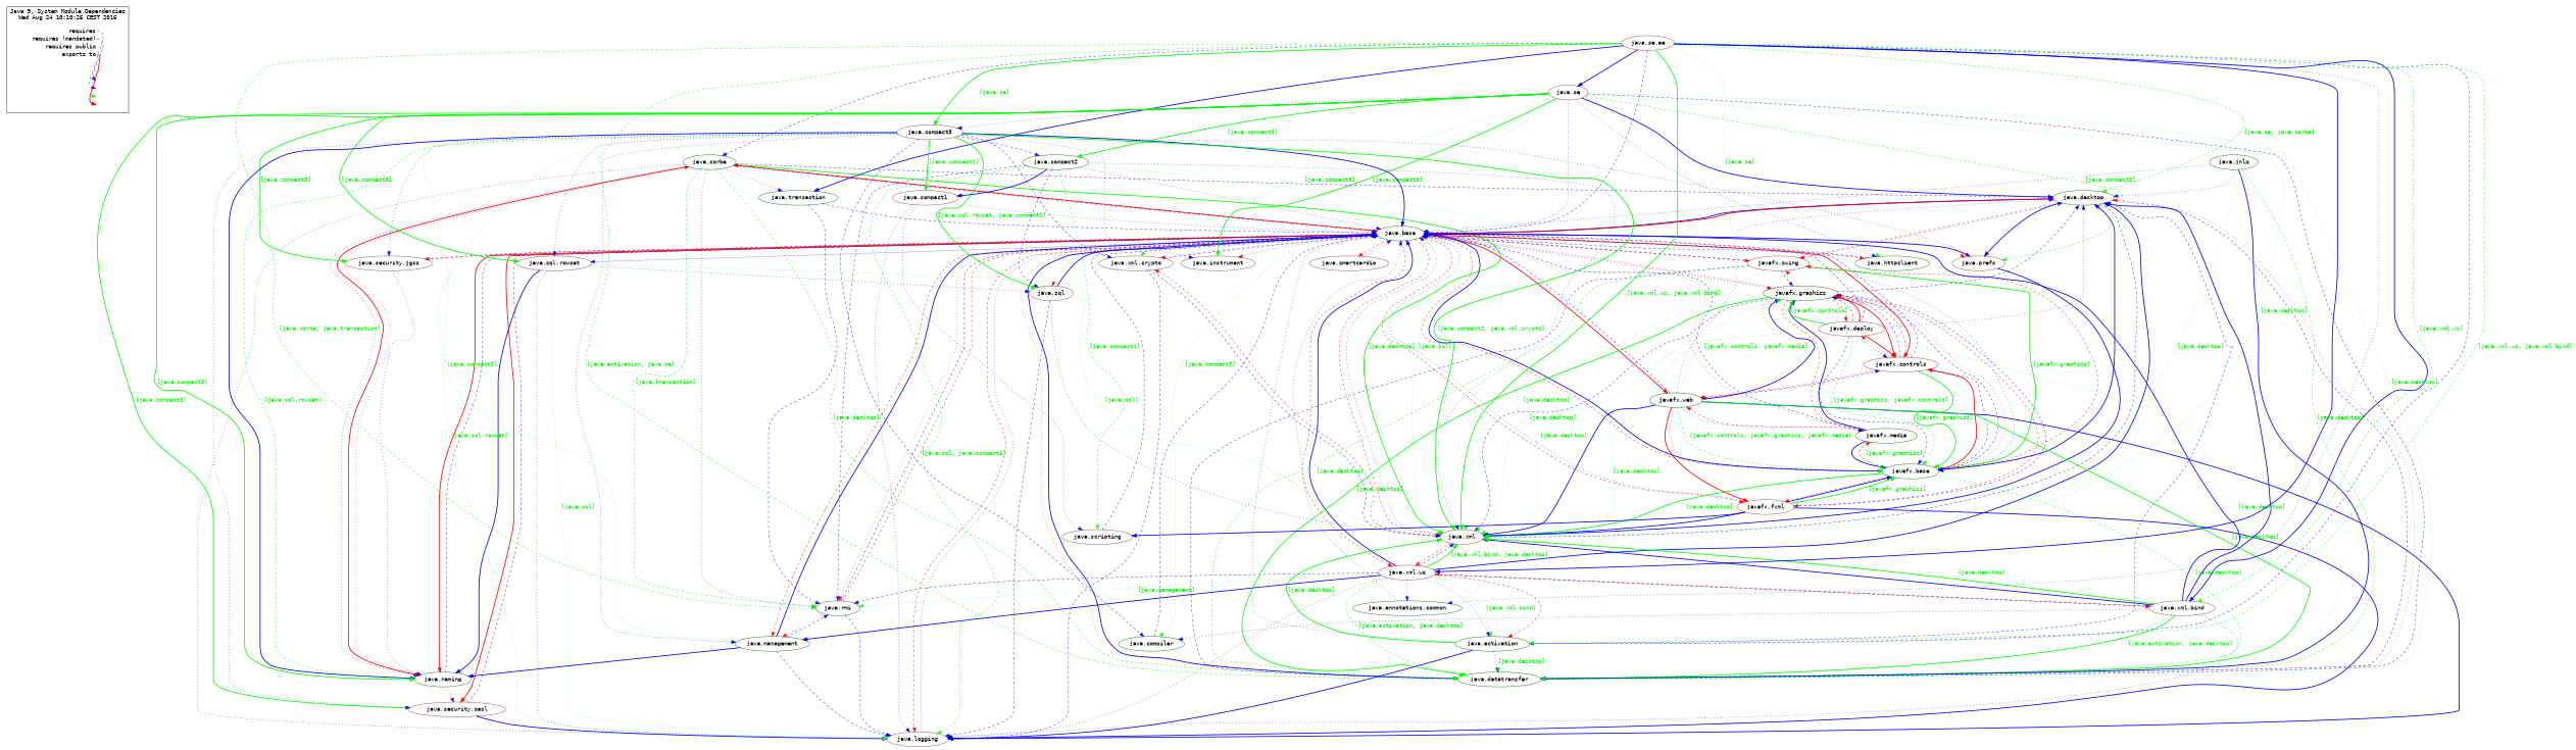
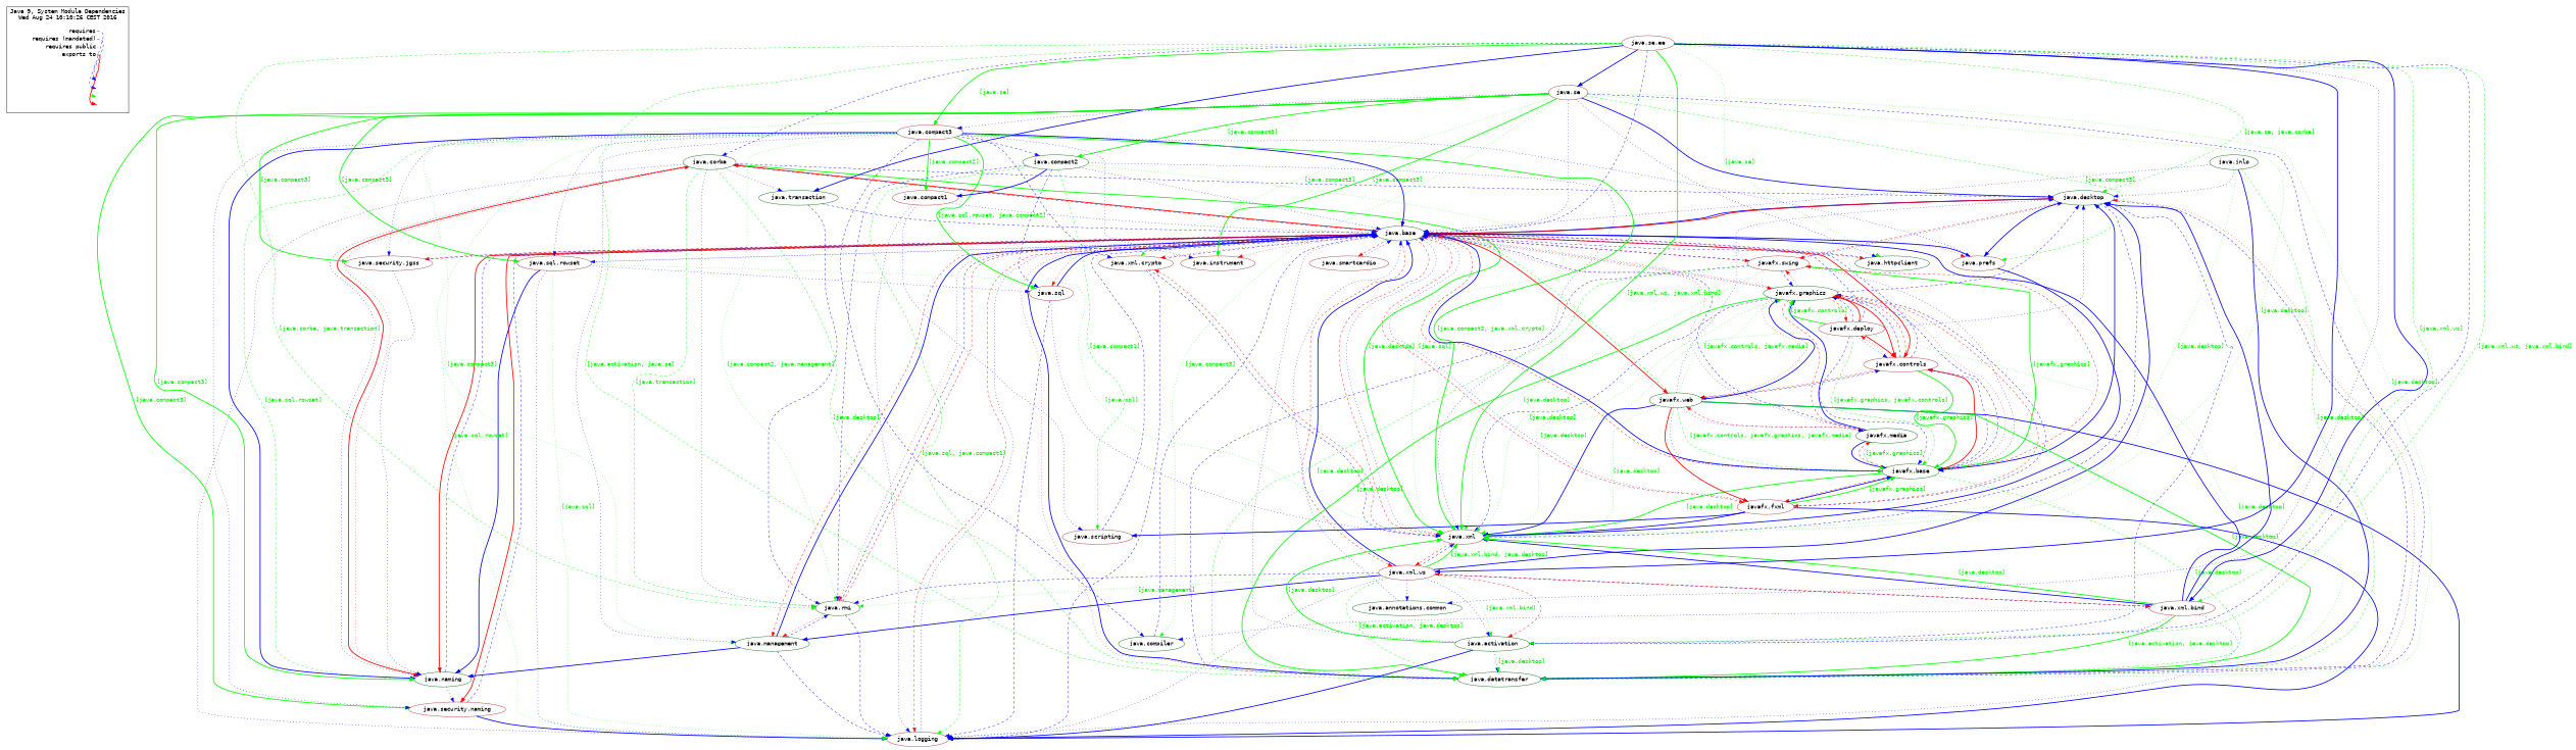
  digraph {
    rankdir=TB
    node [fontname=Consolas shape=ellipse color=brown]
    edge [color="#0000ff" style=dashed fontcolor="#0000ff" fontname=Consolas weight=8]
    n1 [label=<<table border="0" cellpadding="2" cellspacing="0" cellborder="0">     <tr><td align="right" port="i1">requires</td></tr>     <tr><td align="right" port="i2">requires (mandated)</td></tr>     <tr><td align="right" port="i3">requires public</td></tr>     <tr><td align="right" port="i4">exports to</td></tr>     </table>> shape=plaintext color=""]
    n2 [label=<<table border="0" cellpadding="2" cellspacing="0" cellborder="0">     <tr><td port="i1">&nbsp;</td></tr>     <tr><td port="i2">&nbsp;</td></tr>     <tr><td port="i3">&nbsp;</td></tr>     <tr><td port="i4">&nbsp;</td></tr>     </table>> shape=plaintext color=""]
    n3 [color=darkgreen label="java.corba"]
    n4 [color=darkgreen label="java.desktop"]
    n5 [color=darkgreen label="java.transaction"]
    n6 [color=darkgreen label="java.rmi"]
    n7 [label="java.logging"]
    n8 [color=darkgreen label="java.naming"]
    n9 [color=darkgreen label="java.base"]
    n10 [label="java.xml"]
    n11 [color=darkgreen label="java.datatransfer"]
    n12 [label="java.prefs"]
    n13 [label="javafx.swing"]
    n14 [color=darkgreen label="java.management"]
-   n15 [label="java.security.sasl"]
+   n15 [label="java.security.naming"]
    n16 [label="java.sql.rowset"]
    n17 [label="java.sql"]
    n18 [label="java.xml.ws"]
    n19 [color=darkgreen label="java.httpclient"]
    n20 [color=darkgreen label="javafx.base"]
    n21 [label="javafx.controls"]
    n22 [color=darkgreen label="javafx.graphics"]
    n23 [label="javafx.fxml"]
    n24 [color=darkgreen label="javafx.media"]
    n25 [color=darkgreen label="javafx.web"]
    n26 [label="java.instrument"]
    n27 [label="java.smartcardio"]
    n28 [label="java.xml.crypto"]
    n29 [label="java.security.jgss"]
    n30 [color=darkgreen label="java.activation"]
    n31 [color=darkgreen label="java.annotations.common"]
    n32 [label="java.xml.bind"]
    n33 [label="javafx.deploy"]
    n34 [label="java.scripting"]
    n35 [label="java.se.ee"]
    n36 [label="java.se"]
    n37 [label="java.compact3"]
    n38 [color=darkgreen label="java.compact2"]
    n39 [color=darkgreen label="java.compiler"]
    n40 [label="java.compact1"]
    n41 [color=darkgreen label="java.jnlp"]
    subgraph cluster_1 {
      fontname=Consolas
      label="Java 9, System Module Dependencies\nWed Aug 24 10:10:26 CEST 2016"
      n1
      n2
    }
    n1 -> n2 [color=BLUE headport="i1:w" tailport="i1:e" fontcolor="" fontname="" weight=""]
    n1 -> n2 [color=BLUE headport="i2:w" tailport="i2:e" fontcolor="" fontname="" weight=""]
    n1 -> n2 [color=GREEN headport="i3:w" style=dotted tailport="i3:e" fontcolor="" fontname="" weight=""]
    n1 -> n2 [color=RED headport="i4:w" style=bold tailport="i4:e" fontcolor="" fontname="" weight=""]
    n3 -> n4
    n3 -> n5 [style=dotted]
    n3 -> n6 [style=dotted]
    n3 -> n6 [color="#00ff00" fontcolor="#00ff00" label="[java.transaction]" weight=4]
    n3 -> n7 [style=dotted]
    n3 -> n8 [style=dotted]
    n3 -> n8 [color="#ff0000" fontcolor="#ff0000" style=bold weight=2]
    n3 -> n9 [weight=16]
    n3 -> n10 [color="#00ff00" fontcolor="#00ff00" label="[java.desktop]" style=bold weight=4]
    n3 -> n11 [color="#00ff00" fontcolor="#00ff00" label="[java.desktop]" weight=4]
    n4 -> n9 [style=bold weight=16]
    n4 -> n10
    n4 -> n11
    n4 -> n12 [style=bold]
    n4 -> n13 [color="#ff0000" fontcolor="#ff0000" weight=2]
    n5 -> n6
    n5 -> n9 [weight=16]
    n6 -> n7
    n6 -> n9 [weight=16]
    n6 -> n9 [color="#ff0000" fontcolor="#ff0000" weight=2]
    n6 -> n14 [color="#ff0000" fontcolor="#ff0000" style=dotted weight=2]
    n7 -> n9 [style=dotted weight=16]
    n8 -> n3 [color="#ff0000" fontcolor="#ff0000" style=dotted weight=2]
    n8 -> n9 [weight=16]
    n8 -> n15 [style=dotted]
    n9 -> n3 [color="#ff0000" fontcolor="#ff0000" style=bold weight=2]
    n9 -> n4 [color="#ff0000" fontcolor="#ff0000" style=bold weight=2]
    n9 -> n6 [color="#ff0000" fontcolor="#ff0000" style=dotted weight=2]
    n9 -> n7 [color="#ff0000" fontcolor="#ff0000" weight=2]
    n9 -> n8 [color="#ff0000" fontcolor="#ff0000" style=bold weight=2]
    n9 -> n10 [color="#ff0000" fontcolor="#ff0000" weight=2]
    n9 -> n11 [color="#ff0000" fontcolor="#ff0000" style=dotted weight=2]
    n9 -> n12 [color="#ff0000" fontcolor="#ff0000" style=dotted weight=2]
    n9 -> n13 [color="#ff0000" fontcolor="#ff0000" weight=2]
    n9 -> n14 [color="#ff0000" fontcolor="#ff0000" weight=2]
    n9 -> n15 [color="#ff0000" fontcolor="#ff0000" style=bold weight=2]
    n9 -> n16 [fontcolor="#ff0000" style=dotted weight=2]
    n9 -> n17 [color="#ff0000" fontcolor="#ff0000" style=dotted weight=2]
    n9 -> n18 [color="#ff0000" fontcolor="#ff0000" weight=2]
    n9 -> n19 [color="#ff0000" fontcolor="#ff0000" weight=2]
    n9 -> n20 [color="#ff0000" fontcolor="#ff0000" weight=2]
    n9 -> n21 [color="#ff0000" fontcolor="#ff0000" style=bold weight=2]
    n9 -> n22 [color="#ff0000" fontcolor="#ff0000" style=dotted weight=2]
    n9 -> n23 [color="#ff0000" fontcolor="#ff0000" weight=2]
    n9 -> n24 [color="#ff0000" fontcolor="#ff0000" style=dotted weight=2]
    n9 -> n25 [color="#ff0000" fontcolor="#ff0000" style=bold weight=2]
    n9 -> n26 [color="#ff0000" fontcolor="#ff0000" style=dotted weight=2]
    n9 -> n27 [color="#ff0000" fontcolor="#ff0000" weight=2]
    n9 -> n28 [color="#ff0000" fontcolor="#ff0000" style=dotted weight=2]
    n9 -> n29 [color="#ff0000" fontcolor="#ff0000" weight=2]
    n10 -> n9 [style=dotted weight=16]
    n10 -> n18 [color="#ff0000" fontcolor="#ff0000" weight=2]
    n10 -> n28 [color="#ff0000" fontcolor="#ff0000" weight=2]
    n11 -> n4 [color="#ff0000" fontcolor="#ff0000" style=dotted weight=2]
    n11 -> n9 [style=bold weight=16]
    n12 -> n9 [style=bold weight=16]
    n12 -> n10 [style=bold]
    n13 -> n4 [style=dotted]
    n13 -> n9 [weight=16]
    n13 -> n10 [color="#00ff00" fontcolor="#00ff00" label="[java.desktop]" style=dotted weight=4]
    n13 -> n11
    n13 -> n11 [color="#00ff00" fontcolor="#00ff00" label="[java.desktop]" weight=4]
    n13 -> n20 [style=dotted]
    n13 -> n20 [color="#00ff00" fontcolor="#00ff00" label="[javafx.graphics]" style=bold weight=4]
    n13 -> n22
    n14 -> n6
    n14 -> n7
    n14 -> n8 [style=bold]
    n14 -> n9 [style=bold weight=16]
    n15 -> n7 [style=bold]
    n15 -> n9 [weight=16]
    n16 -> n7 [style=dotted]
    n16 -> n7 [color="#00ff00" fontcolor="#00ff00" label="[java.sql]" style=dotted weight=4]
    n16 -> n8 [style=bold]
    n16 -> n9 [style=dotted weight=16]
    n16 -> n10 [color="#00ff00" fontcolor="#00ff00" label="[java.sql]" style=dotted weight=4]
    n16 -> n17 [style=dotted]
    n17 -> n7
    n17 -> n9 [style=bold weight=16]
    n17 -> n10 [style=dotted]
    n18 -> n4 [style=bold]
    n18 -> n6
    n18 -> n6 [color="#00ff00" fontcolor="#00ff00" label="[java.management]" style=dotted weight=4]
    n18 -> n7 [style=dotted]
    n18 -> n9 [style=bold weight=16]
    n18 -> n10
    n18 -> n10 [color="#00ff00" fontcolor="#00ff00" label="[java.xml.bind, java.desktop]" style=bold weight=4]
    n18 -> n11 [color="#00ff00" fontcolor="#00ff00" label="[java.activation, java.desktop]" weight=4]
    n18 -> n14 [style=bold]
    n18 -> n30 [style=dotted]
    n18 -> n30 [color="#00ff00" fontcolor="#00ff00" label="[java.xml.bind]" style=dotted weight=4]
    n18 -> n30 [color="#ff0000" fontcolor="#ff0000" weight=2]
    n18 -> n31 [style=dotted]
    n18 -> n32
    n18 -> n32 [color="#ff0000" fontcolor="#ff0000" style=dotted weight=2]
    n19 -> n9
    n20 -> n4 [style=bold]
    n20 -> n9 [style=bold weight=16]
    n20 -> n10 [color="#00ff00" fontcolor="#00ff00" label="[java.desktop]" style=bold weight=4]
    n20 -> n11 [color="#00ff00" fontcolor="#00ff00" label="[java.desktop]" weight=4]
    n20 -> n13 [color="#ff0000" fontcolor="#ff0000" weight=2]
    n20 -> n21 [color="#ff0000" fontcolor="#ff0000" style=bold weight=2]
    n20 -> n22 [color="#ff0000" fontcolor="#ff0000" style=dotted weight=2]
    n20 -> n23 [color="#ff0000" fontcolor="#ff0000" weight=2]
    n20 -> n24 [color="#ff0000" fontcolor="#ff0000" weight=2]
    n21 -> n9 [weight=16]
    n21 -> n20
    n21 -> n20 [color="#00ff00" fontcolor="#00ff00" label="[javafx.graphics]" style=bold weight=4]
    n21 -> n22
    n21 -> n22 [color="#ff0000" fontcolor="#ff0000" weight=2]
    n21 -> n25 [color="#ff0000" fontcolor="#ff0000" weight=2]
    n21 -> n33 [color="#ff0000" fontcolor="#ff0000" style=dotted weight=2]
    n22 -> n4
    n22 -> n9 [style=dotted weight=16]
    n22 -> n9 [color="#ff0000" fontcolor="#ff0000" style=dotted weight=2]
    n22 -> n10
    n22 -> n10 [color="#00ff00" fontcolor="#00ff00" label="[java.desktop]" style=dotted weight=4]
    n22 -> n11 [color="#00ff00" fontcolor="#00ff00" label="[java.desktop]" style=bold weight=4]
    n22 -> n13 [color="#ff0000" fontcolor="#ff0000" style=dotted weight=2]
    n22 -> n20
    n22 -> n21 [color="#ff0000" fontcolor="#ff0000" style=bold weight=2]
    n22 -> n23 [color="#ff0000" fontcolor="#ff0000" weight=2]
    n22 -> n24 [color="#ff0000" fontcolor="#ff0000" weight=2]
    n22 -> n25 [color="#ff0000" fontcolor="#ff0000" style=dotted weight=2]
    n22 -> n33 [color="#ff0000" fontcolor="#ff0000" weight=2]
    n23 -> n7 [style=bold]
    n23 -> n9 [style=dotted weight=16]
    n23 -> n10 [style=bold]
    n23 -> n20 [style=bold]
    n23 -> n20 [color="#00ff00" fontcolor="#00ff00" label="[javafx.graphics]" style=bold weight=4]
    n23 -> n22
    n23 -> n34 [style=bold]
    n24 -> n9 [weight=16]
    n24 -> n20 [style=bold]
    n24 -> n20 [color="#00ff00" fontcolor="#00ff00" label="[javafx.graphics]" weight=4]
    n24 -> n22 [style=bold]
    n24 -> n25 [color="#ff0000" fontcolor="#ff0000" weight=2]
    n25 -> n4 [style=dotted]
    n25 -> n7 [style=bold]
-   n25 -> n9 [weight=16]
+   n25 -> n9 [color="#00ff00" weight=16]
    n25 -> n10 [style=bold]
    n25 -> n10 [color="#00ff00" fontcolor="#00ff00" label="[java.desktop]" style=dotted weight=4]
    n25 -> n11 [color="#00ff00" fontcolor="#00ff00" label="[java.desktop]" style=bold weight=4]
    n25 -> n20 [style=dotted]
    n25 -> n20 [color="#00ff00" fontcolor="#00ff00" label="[javafx.controls, javafx.graphics, javafx.media]" weight=4]
    n25 -> n21
    n25 -> n22 [style=bold]
    n25 -> n22 [color="#00ff00" fontcolor="#00ff00" label="[javafx.controls, javafx.media]" style=dotted weight=4]
    n25 -> n23 [color="#ff0000" fontcolor="#ff0000" style=bold weight=2]
    n25 -> n24 [style=dotted]
    n27 -> n9 [style=dotted weight=16]
    n28 -> n7
    n28 -> n9 [weight=16]
    n28 -> n10
    n29 -> n8 [style=dotted]
    n29 -> n9 [weight=16]
    n30 -> n4
    n30 -> n7 [style=bold]
    n30 -> n9 [style=dotted weight=16]
    n30 -> n10 [color="#00ff00" fontcolor="#00ff00" label="[java.desktop]" style=bold weight=4]
    n30 -> n11 [style=dotted]
    n30 -> n11 [color="#00ff00" fontcolor="#00ff00" label="[java.desktop]" style=dotted weight=4]
    n31 -> n9 [style=dotted weight=16]
    n32 -> n4 [style=bold]
    n32 -> n7 [style=dotted]
    n32 -> n9 [style=bold weight=16]
    n32 -> n10 [style=bold]
    n32 -> n10 [color="#00ff00" fontcolor="#00ff00" label="[java.desktop]" style=bold weight=4]
    n32 -> n11 [color="#00ff00" fontcolor="#00ff00" label="[java.activation, java.desktop]" style=bold weight=4]
    n32 -> n18 [color="#ff0000" fontcolor="#ff0000" weight=2]
    n32 -> n30 [style=dotted]
    n32 -> n39 [style=dotted]
    n33 -> n4 [style=dotted]
    n33 -> n9 [weight=16]
    n33 -> n10 [color="#00ff00" fontcolor="#00ff00" label="[java.desktop]" style=dotted weight=4]
    n33 -> n11 [color="#00ff00" fontcolor="#00ff00" label="[java.desktop]" style=dotted weight=4]
    n33 -> n20
    n33 -> n20 [color="#00ff00" fontcolor="#00ff00" label="[javafx.graphics, javafx.controls]" weight=4]
    n33 -> n21 [style=dotted]
    n33 -> n21 [color="#ff0000" fontcolor="#ff0000" style=bold weight=2]
    n33 -> n22
    n33 -> n22 [color="#00ff00" fontcolor="#00ff00" label="[javafx.controls]" style=bold weight=4]
    n33 -> n22 [color="#ff0000" fontcolor="#ff0000" style=bold weight=2]
    n34 -> n9 [weight=16]
    n35 -> n3
    n35 -> n4 [color="#00ff00" fontcolor="#00ff00" label="[java.se, java.corba]" weight=4]
    n35 -> n5 [style=bold]
    n35 -> n6 [color="#00ff00" fontcolor="#00ff00" label="[java.corba, java.transaction]" weight=4]
    n35 -> n9 [weight=16]
    n35 -> n10 [color="#00ff00" fontcolor="#00ff00" label="[java.xml.ws, java.xml.bind]" style=bold weight=4]
    n35 -> n11 [color="#00ff00" fontcolor="#00ff00" label="[java.activation, java.se]" weight=4]
    n35 -> n18 [style=bold]
    n35 -> n19 [color="#00ff00" fontcolor="#00ff00" label="[java.se]" style=dotted weight=4]
    n35 -> n30
    n35 -> n30 [color="#00ff00" fontcolor="#00ff00" label="[java.xml.ws, java.xml.bind]" weight=4]
    n35 -> n31 [style=dotted]
    n35 -> n32 [style=bold]
    n35 -> n32 [color="#00ff00" fontcolor="#00ff00" label="[java.xml.ws]" weight=4]
    n35 -> n36 [style=bold]
    n35 -> n37 [color="#00ff00" fontcolor="#00ff00" label="[java.se]" style=bold weight=4]
    n36 -> n4 [style=bold]
    n36 -> n8 [color="#00ff00" fontcolor="#00ff00" label="[java.compact3]" style=bold weight=4]
    n36 -> n9 [style=dotted weight=16]
    n36 -> n10 [color="#00ff00" fontcolor="#00ff00" label="[java.desktop]" style=dotted weight=4]
    n36 -> n11
    n36 -> n11 [color="#00ff00" fontcolor="#00ff00" label="[java.desktop]" style=dotted weight=4]
    n36 -> n12 [color="#00ff00" fontcolor="#00ff00" label="[java.compact3]" weight=4]
    n36 -> n14 [color="#00ff00" fontcolor="#00ff00" label="[java.compact3]" style=dotted weight=4]
    n36 -> n15 [color="#00ff00" fontcolor="#00ff00" label="[java.compact3]" style=bold weight=4]
    n36 -> n16 [color="#00ff00" fontcolor="#00ff00" label="[java.compact3]" style=bold weight=4]
    n36 -> n19 [style=dotted]
    n36 -> n26 [color="#00ff00" fontcolor="#00ff00" label="[java.compact3]" style=bold weight=4]
    n36 -> n28 [color="#00ff00" fontcolor="#00ff00" label="[java.compact3]" style=dotted weight=4]
    n36 -> n29 [color="#00ff00" fontcolor="#00ff00" label="[java.compact3]" style=bold weight=4]
    n36 -> n37 [style=dotted]
    n36 -> n38 [color="#00ff00" fontcolor="#00ff00" label="[java.compact3]" style=bold weight=4]
    n36 -> n39 [color="#00ff00" fontcolor="#00ff00" label="[java.compact3]" style=dotted weight=4]
+   n37 -> n6 [color="#00ff00" fontcolor="#00ff00" label="[java.compact2, java.management]" style=dotted weight=4]
    n37 -> n7 [color="#00ff00" fontcolor="#00ff00" label="[java.sql.rowset]" style=dotted weight=4]
    n37 -> n8 [style=bold]
    n37 -> n8 [color="#00ff00" fontcolor="#00ff00" label="[java.sql.rowset]" weight=4]
    n37 -> n9 [style=bold weight=16]
    n37 -> n10 [color="#00ff00" fontcolor="#00ff00" label="[java.compact2, java.xml.crypto]" style=bold weight=4]
    n37 -> n12 [style=dotted]
    n37 -> n14 [style=dotted]
    n37 -> n15 [style=dotted]
    n37 -> n16 [style=dotted]
    n37 -> n17 [color="#00ff00" fontcolor="#00ff00" label="[java.sql.rowset, java.compact2]" style=bold weight=4]
    n37 -> n26 [style=dotted]
    n37 -> n28
    n37 -> n29 [style=dotted]
    n37 -> n38
    n37 -> n39
    n37 -> n40 [color="#00ff00" fontcolor="#00ff00" label="[java.compact2]" style=bold weight=4]
    n38 -> n6
    n38 -> n7 [color="#00ff00" fontcolor="#00ff00" label="[java.sql, java.compact1]" weight=4]
    n38 -> n9 [style=dotted weight=16]
    n38 -> n10 [style=dotted]
    n38 -> n10 [color="#00ff00" fontcolor="#00ff00" label="[java.sql]" style=dotted weight=4]
    n38 -> n17
    n38 -> n34 [color="#00ff00" fontcolor="#00ff00" label="[java.compact1]" weight=4]
    n38 -> n40 [style=bold]
    n39 -> n9 [weight=16]
    n40 -> n7 [style=dotted]
    n40 -> n9 [style=dotted weight=16]
    n40 -> n34 [style=dotted]
    n41 -> n4 [style=dotted]
    n41 -> n9 [style=dotted weight=16]
    n41 -> n10 [color="#00ff00" fontcolor="#00ff00" label="[java.desktop]" style=dotted weight=4]
    n41 -> n11 [style=bold]
    n41 -> n11 [color="#00ff00" fontcolor="#00ff00" label="[java.desktop]" weight=4]
  }
